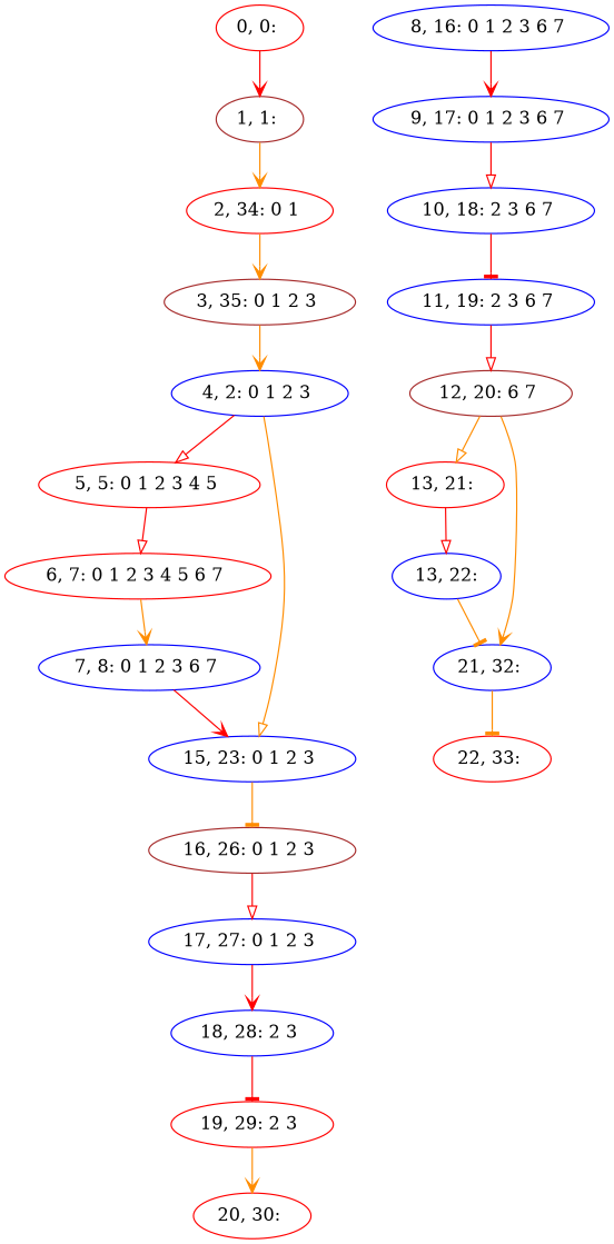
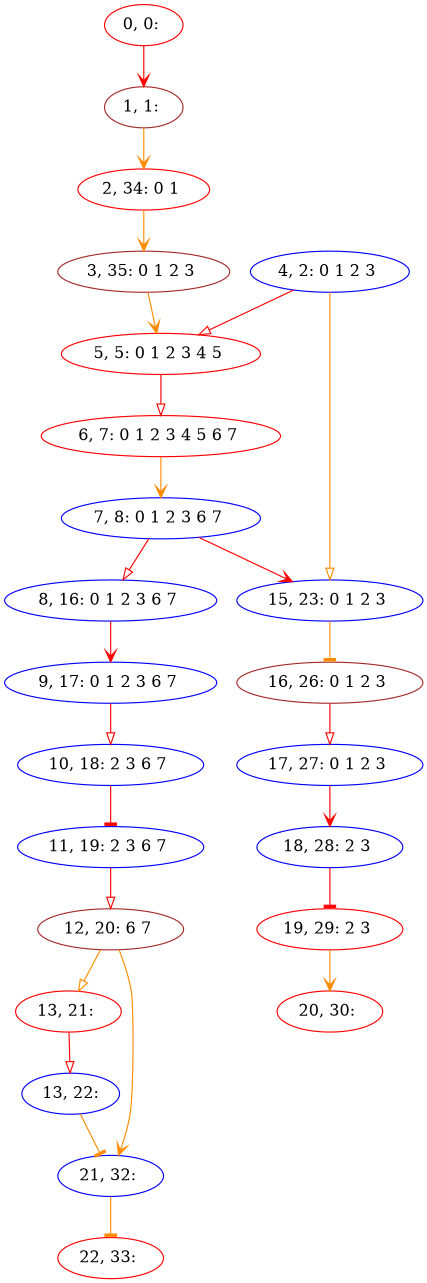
  digraph {
    node [color=blue]
    edge [arrowhead=vee color=red]
    n1 [color=red label="0, 0: "]
    n2 [color=brown label="1, 1: "]
    n3 [color=red label="2, 34: 0 1 "]
    n4 [color=brown label="3, 35: 0 1 2 3 "]
    n5 [label="4, 2: 0 1 2 3 "]
    n6 [color=red label="5, 5: 0 1 2 3 4 5 "]
    n7 [label="15, 23: 0 1 2 3 "]
    n8 [color=red label="6, 7: 0 1 2 3 4 5 6 7 "]
    n9 [color=brown label="16, 26: 0 1 2 3 "]
    n10 [label="7, 8: 0 1 2 3 6 7 "]
    n11 [label="8, 16: 0 1 2 3 6 7 "]
    n12 [label="9, 17: 0 1 2 3 6 7 "]
    n13 [label="10, 18: 2 3 6 7 "]
    n14 [label="11, 19: 2 3 6 7 "]
    n15 [color=brown label="12, 20: 6 7 "]
    n16 [color=red label="13, 21: "]
    n17 [label="21, 32: "]
    n18 [label="13, 22:"]
    n19 [color=red label="22, 33: "]
    n20 [label="17, 27: 0 1 2 3 "]
    n21 [label="18, 28: 2 3 "]
    n22 [color=red label="19, 29: 2 3 "]
    n23 [color=red label="20, 30: "]
    n1 -> n2
    n2 -> n3 [color=darkorange]
    n3 -> n4 [color=darkorange]
-   n4 -> n5 [color=darkorange]
+   n4 -> n6 [color=darkorange]
    n5 -> n6 [arrowhead=onormal]
    n5 -> n7 [arrowhead=onormal color=darkorange]
    n6 -> n8 [arrowhead=onormal]
    n7 -> n9 [arrowhead=tee color=darkorange]
    n8 -> n10 [color=darkorange]
    n9 -> n20 [arrowhead=onormal]
    n10 -> n7
+   n10 -> n11 [arrowhead=onormal]
    n11 -> n12
    n12 -> n13 [arrowhead=onormal]
    n13 -> n14 [arrowhead=tee]
    n14 -> n15 [arrowhead=onormal]
    n15 -> n16 [arrowhead=onormal color=darkorange]
    n15 -> n17 [color=darkorange]
    n16 -> n18 [arrowhead=onormal]
    n17 -> n19 [arrowhead=tee color=darkorange]
    n18 -> n17 [arrowhead=tee color=darkorange]
    n20 -> n21
    n21 -> n22 [arrowhead=tee]
    n22 -> n23 [color=darkorange]
  }
